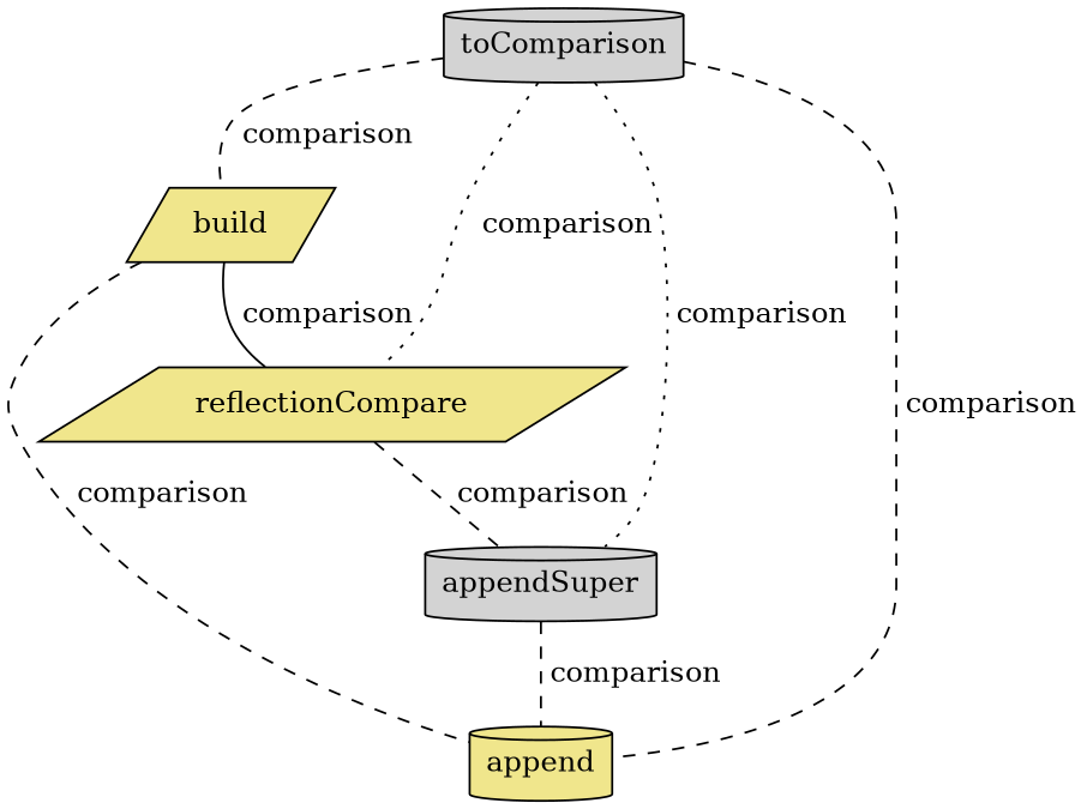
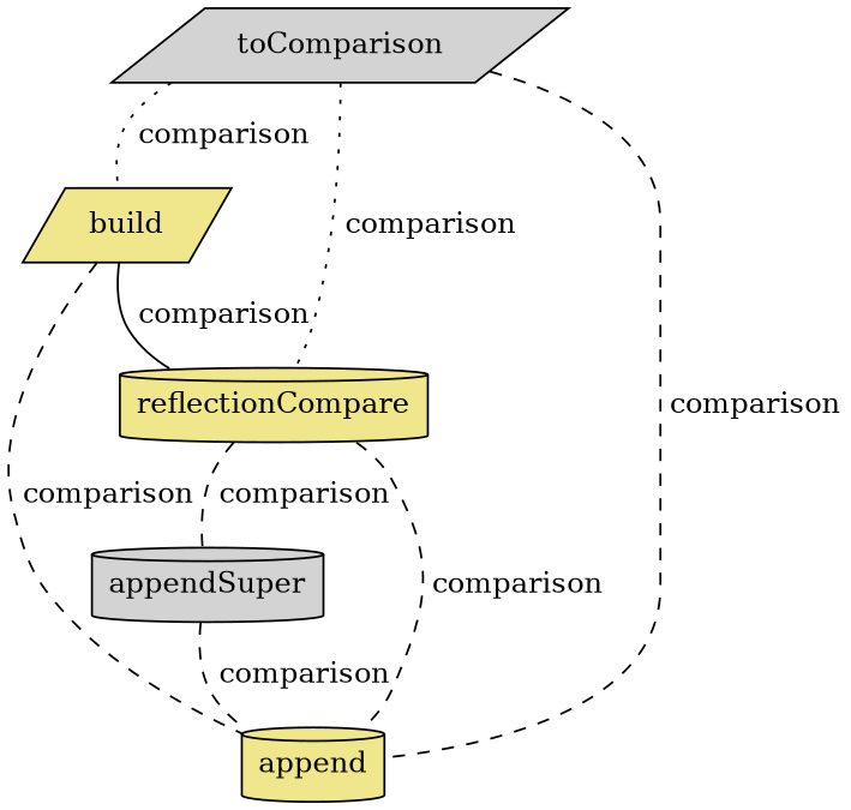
  digraph {
    node [fillcolor=khaki shape=cylinder style=filled]
    edge [dir=none style=dashed]
-   toComparison [fillcolor=lightgrey]
+   toComparison [fillcolor=lightgrey shape=parallelogram]
    build [shape=parallelogram]
-   reflectionCompare [shape=parallelogram]
+   reflectionCompare
    appendSuper [fillcolor=lightgrey]
    append
-   toComparison -> build [label=" comparison"]
+   toComparison -> build [label=" comparison" style=dotted]
    toComparison -> reflectionCompare [label=" comparison" style=dotted]
-   toComparison -> appendSuper [label=" comparison" style=dotted]
    toComparison -> append [label=" comparison"]
    build -> reflectionCompare [label=" comparison" style=solid]
    build -> append [label=" comparison"]
    reflectionCompare -> appendSuper [label=" comparison"]
+   reflectionCompare -> append [label=" comparison"]
    appendSuper -> append [label=" comparison"]
  }
